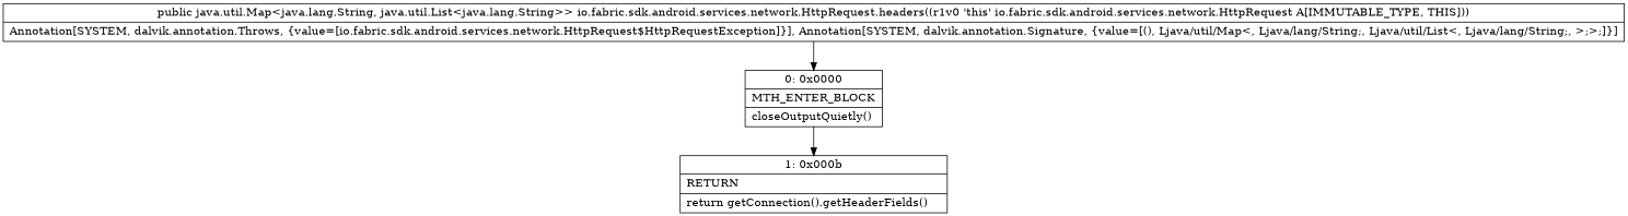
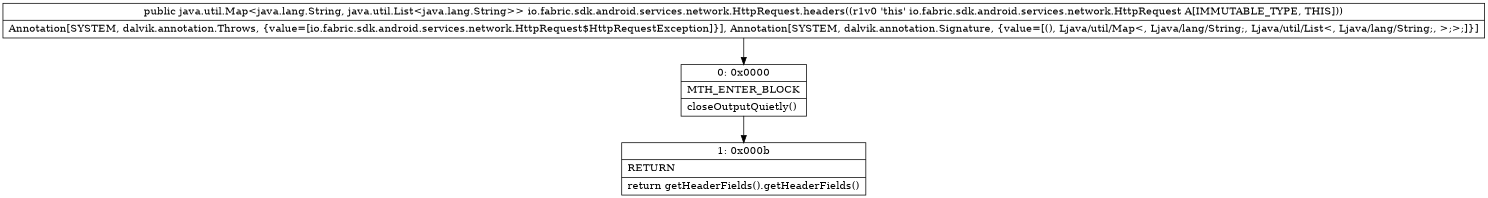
  digraph {
    node [shape=record]
    n1 [label="{0\:\ 0x0000|MTH_ENTER_BLOCK\l|closeOutputQuietly()\l}"]
-   n2 [label="{1\:\ 0x000b|RETURN\l|return getConnection().getHeaderFields()\l}"]
+   n2 [label="{1\:\ 0x000b|RETURN\l|return getHeaderFields().getHeaderFields()\l}"]
    n3 [label="{public java.util.Map\<java.lang.String, java.util.List\<java.lang.String\>\> io.fabric.sdk.android.services.network.HttpRequest.headers((r1v0 'this' io.fabric.sdk.android.services.network.HttpRequest A[IMMUTABLE_TYPE, THIS]))  | Annotation[SYSTEM, dalvik.annotation.Throws, \{value=[io.fabric.sdk.android.services.network.HttpRequest$HttpRequestException]\}], Annotation[SYSTEM, dalvik.annotation.Signature, \{value=[(), Ljava\/util\/Map\<, Ljava\/lang\/String;, Ljava\/util\/List\<, Ljava\/lang\/String;, \>;\>;]\}]\l}"]
    n1 -> n2
    n3 -> n1
  }
